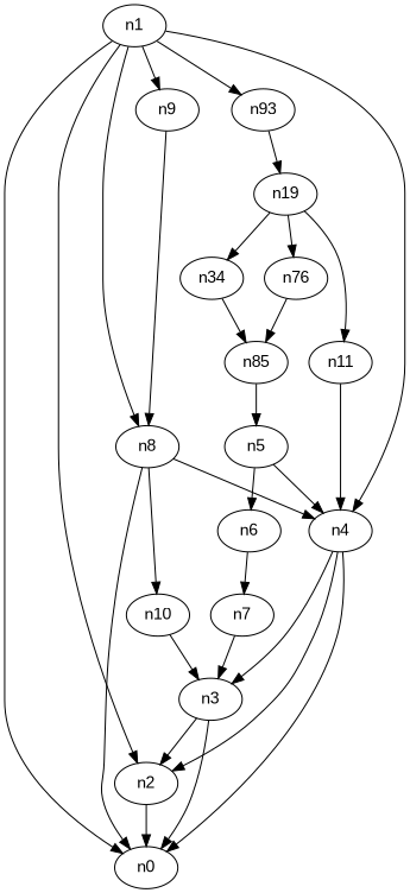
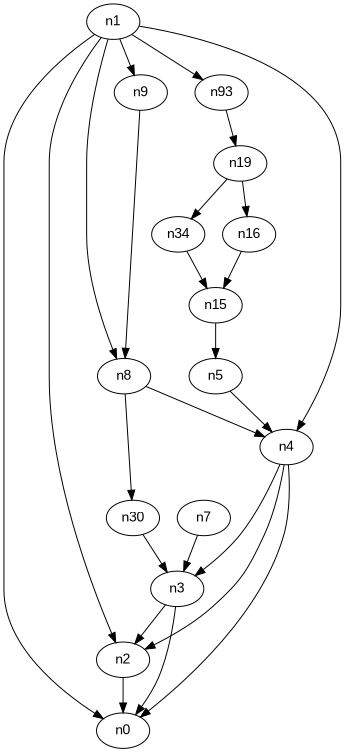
  digraph {
    fontname="Liberation Sans"
    node [fontname="Liberation Sans"]
    edge [fontname="Liberation Sans"]
    n1
    n0
    n2
    n4
    n8
    n9
    n13 [label=n93]
    n3
-   n10
+   n10 [label=n30]
    n12 [label=n19]
-   n11
    n14 [label=n34]
-   n16 [label=n76]
+   n16
    n5
-   n6
    n7
-   n15 [label=n85]
+   n15
    n1 -> n0
    n1 -> n2
    n1 -> n4
    n1 -> n8
    n1 -> n9
    n1 -> n13
    n2 -> n0
    n4 -> n0
    n4 -> n2
    n4 -> n3
-   n8 -> n0
    n8 -> n4
    n8 -> n10
    n9 -> n8
    n13 -> n12
    n3 -> n0
    n3 -> n2
    n10 -> n3
-   n12 -> n11
    n12 -> n14
    n12 -> n16
-   n11 -> n4
    n14 -> n15
    n16 -> n15
    n5 -> n4
-   n5 -> n6
-   n6 -> n7
    n7 -> n3
    n15 -> n5
  }
